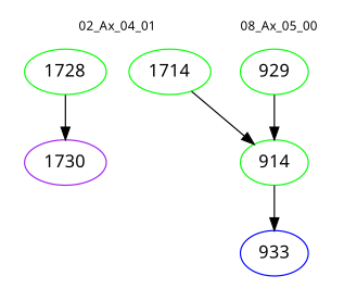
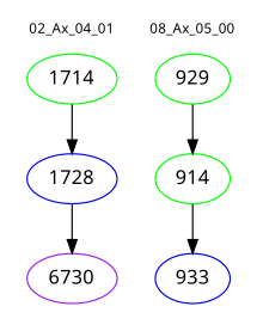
  digraph {
    fontname="Noto Sans"
    node [color=green fontname="Noto Sans"]
    edge [color=black fontname="Noto Sans"]
    n1 [label=1714]
-   n2 [label=1728]
-   n3 [color=purple label=1730]
+   n2 [color=blue label=1728]
+   n3 [color=purple label=6730]
    n4 [label=929]
    n5 [label=914]
    n6 [color=blue label=933]
    subgraph cluster_1 {
      color=white
      fontsize=10
      label="02_Ax_04_01"
      n1
      n2
      n3
    }
    subgraph cluster_2 {
      color=white
      fontsize=10
      label="08_Ax_05_00"
      n4
      n5
      n6
    }
-   n1 -> n5
+   n1 -> n2
    n2 -> n3
    n4 -> n5
    n5 -> n6
  }
